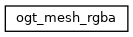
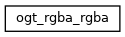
  digraph {
    rankdir=LR
-   n1 [color=black fillcolor=white fontname=Helvetica fontsize=10 height=0.2 label=ogt_mesh_rgba shape=record style=filled width=0.4]
+   n1 [color=black fillcolor=white fontname=Helvetica fontsize=10 height=0.2 label=ogt_rgba_rgba shape=record style=filled width=0.4]
  }
